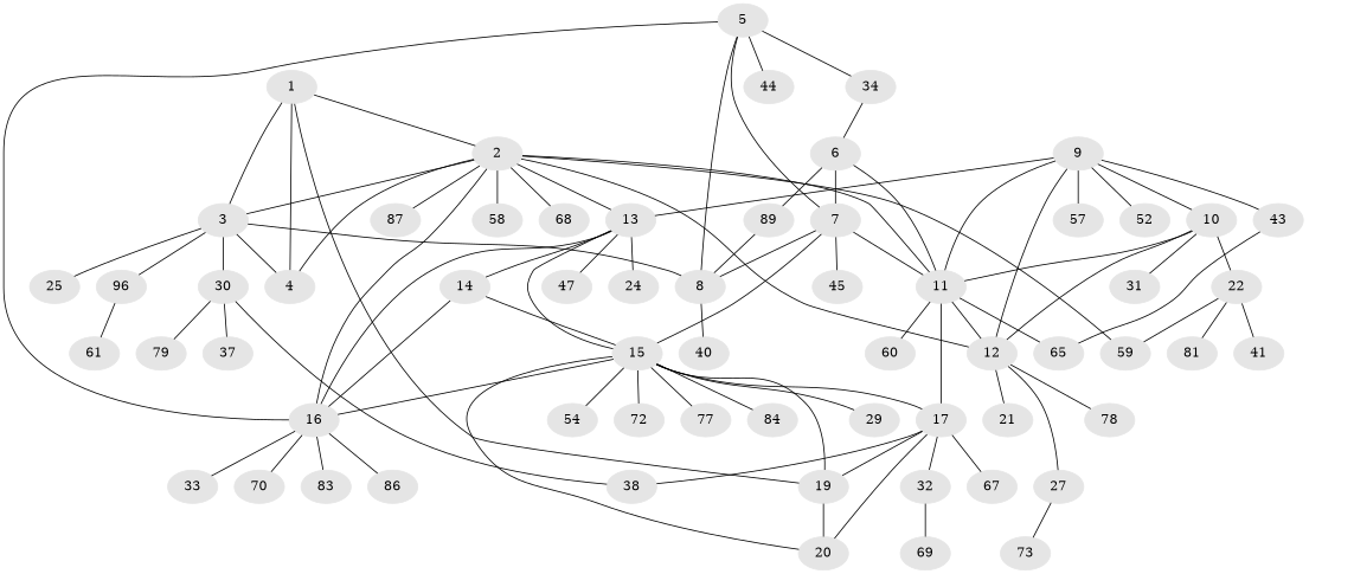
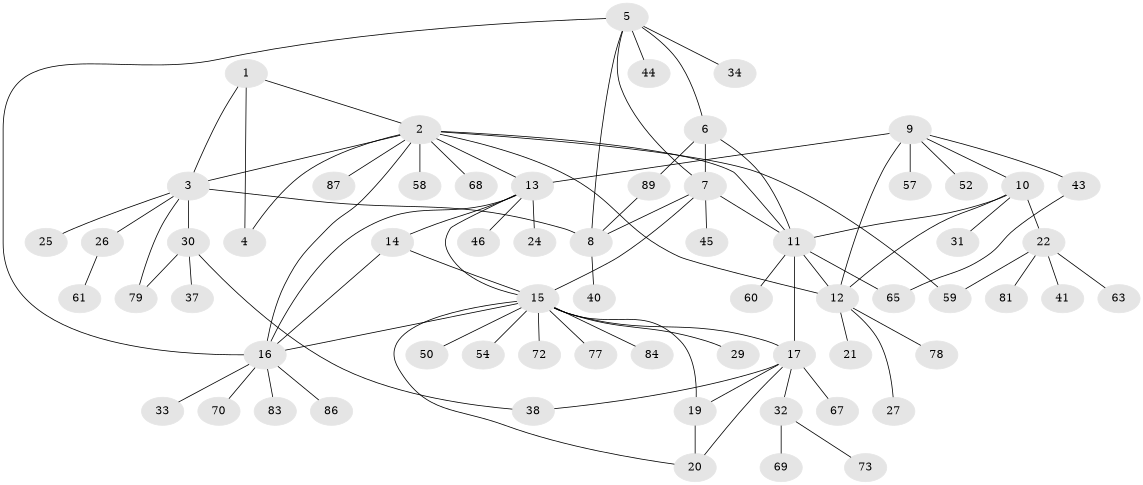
  graph {
    node [color=gray90 style=filled]
    1 [super="+75"]
    2 [super="+24"]
    3 [super="+66"]
    4 [super="+64"]
    19 [super="+85"]
    11 [super="+42"]
    12 [super="+80"]
    13 [super="+36"]
    16 [super="+33"]
    58
    59
    68
    87
    8 [super="+39"]
    25
-   26 [label=96]
+   26
    30 [super="+71"]
    20 [super="+48"]
    17 [super="+88"]
    60
    65
    21
    27
    78
    15 [super="+18"]
    14 [super="+51"]
-   47
+   47 [label=46]
    n28 [label=24]
    n29 [label=33]
    70
    83
    86
    40
    61 [super="+82"]
    38
    37
    79
    5 [super="+46"]
    6 [super="+28"]
    7 [super="+62"]
    34
    44
    89
    45
    29
+   50
    54
    72
    77
    84
    9 [super="+35"]
    10 [super="+56"]
    43
    57
    52
    22 [super="+76"]
    31
    41
+   63
    81
    32 [super="+49"]
    67
    69
    73
    1 -- 2
    1 -- 3
    1 -- 4
-   1 -- 19
    2 -- 3
    2 -- 4
    2 -- 11
    2 -- 12
    2 -- 13
    2 -- 16
    2 -- 58
    2 -- 59
    2 -- 68
    2 -- 87
-   3 -- 4
+   3 -- 79
    3 -- 8
    3 -- 25
    3 -- 26
    3 -- 30
    19 -- 20
    11 -- 12 [weight=2]
    11 -- 17
    11 -- 60
    11 -- 65
    12 -- 21
    12 -- 27
    12 -- 78
    13 -- 16
    13 -- 15
    13 -- 14
    13 -- 47
    13 -- n28
    16 -- n29
    16 -- 70
    16 -- 83
    16 -- 86
    8 -- 40
    26 -- 61
    30 -- 38
    30 -- 37
    30 -- 79
    17 -- 19
    17 -- 20
    17 -- 38
    17 -- 32
    17 -- 67
    15 -- 19
    15 -- 16
    15 -- 20
    15 -- 17
    15 -- 29
+   15 -- 50
    15 -- 54
    15 -- 72
    15 -- 77
    15 -- 84
    14 -- 16
    14 -- 15
    5 -- 16
    5 -- 8
-   34 -- 6
+   5 -- 6
    5 -- 7
    5 -- 34
    5 -- 44
    6 -- 11
    6 -- 7
    6 -- 89
    7 -- 11
    7 -- 8
    7 -- 15
    7 -- 45
    89 -- 8
-   9 -- 11
    9 -- 12
    9 -- 13
    9 -- 10
    9 -- 43
    9 -- 57
    9 -- 52
    10 -- 11
    10 -- 12
    10 -- 22
    10 -- 31
    43 -- 65
    22 -- 59
    22 -- 41
+   22 -- 63
    22 -- 81
    32 -- 69
-   27 -- 73
+   32 -- 73
  }
